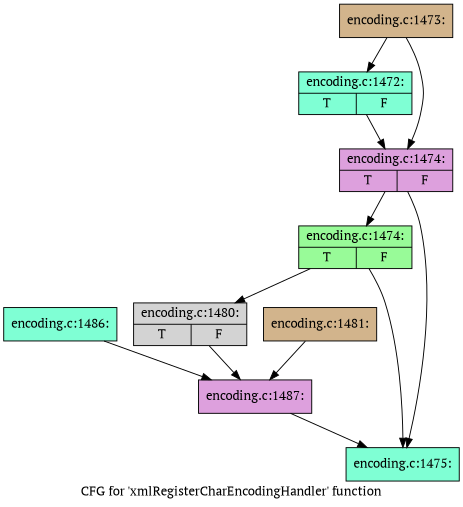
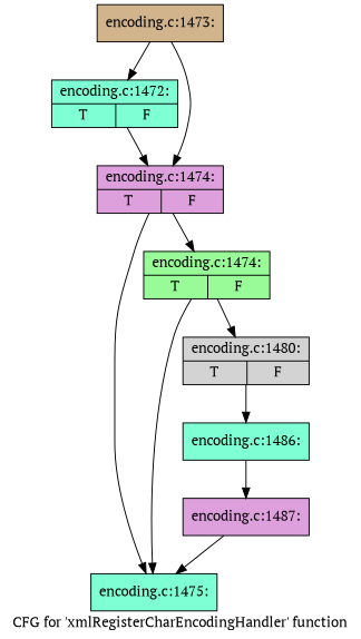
  digraph {
    fontname="PT Serif"
    label="CFG for 'xmlRegisterCharEncodingHandler' function"
    node [fillcolor=aquamarine fontname="PT Serif" shape=record style=filled]
    edge [fontname="PT Serif"]
    n1 [label="{encoding.c:1472:|{<s0>T|<s1>F}}"]
    n2 [fillcolor=plum label="{encoding.c:1474:|{<s0>T|<s1>F}}"]
    n3 [fillcolor=tan label="{encoding.c:1473:}"]
    n4 [label="{encoding.c:1475:}"]
    n5 [fillcolor=palegreen label="{encoding.c:1474:|{<s0>T|<s1>F}}"]
    n6 [fillcolor=lightgrey label="{encoding.c:1480:|{<s0>T|<s1>F}}"]
    n7 [fillcolor=plum label="{encoding.c:1487:}"]
    n8 [label="{encoding.c:1486:}"]
-   n9 [fillcolor=tan label="{encoding.c:1481:}"]
    n1 -> n2
    n2 -> n4
    n2 -> n5
    n3 -> n1
    n3 -> n2
    n5 -> n4
    n5 -> n6
-   n6 -> n7
+   n6 -> n8
    n7 -> n4
    n8 -> n7
-   n9 -> n7
  }
